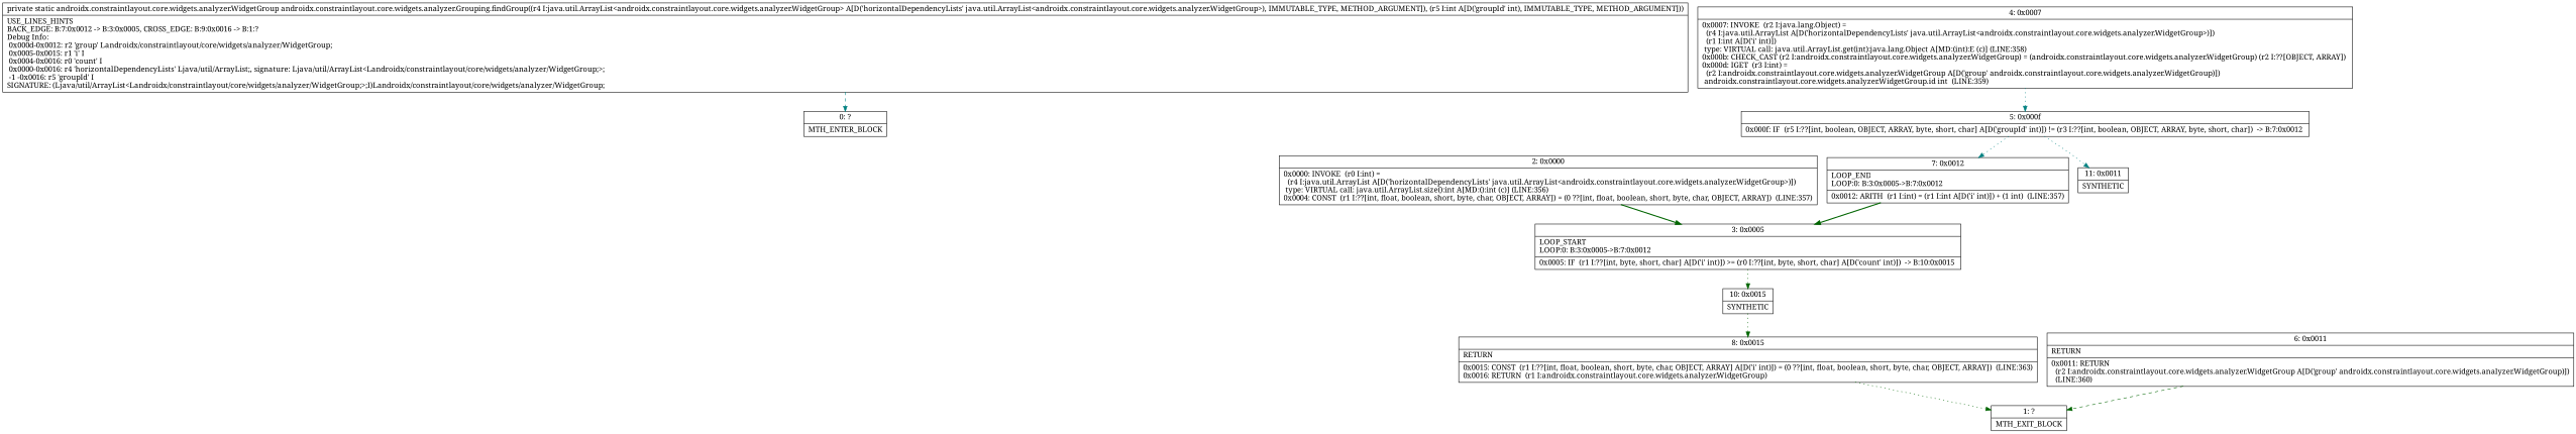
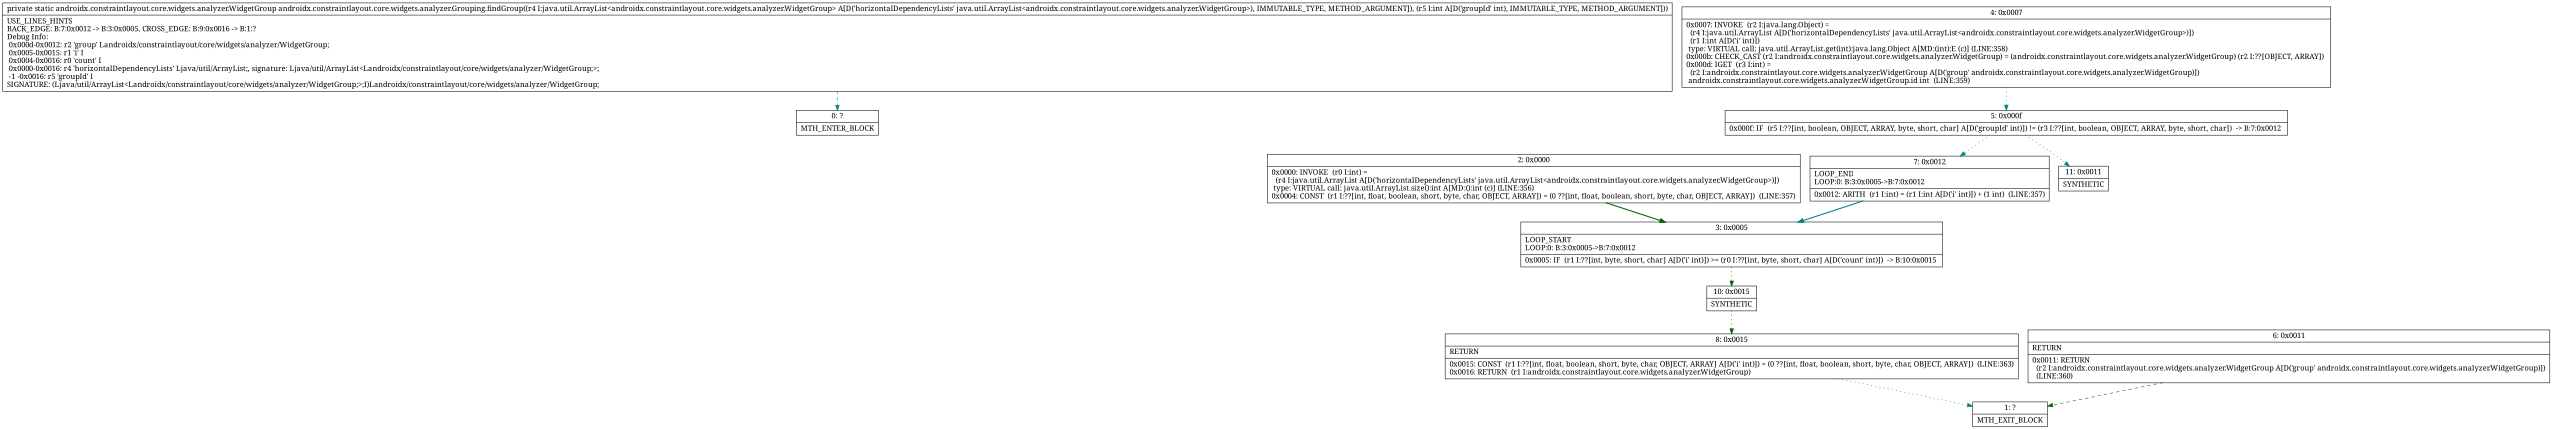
  digraph {
    fontname="Noto Serif"
    node [fontname="Noto Serif" shape=record]
    edge [color=teal fontname="Noto Serif" style=dotted]
    n1 [label="{0\:\ ?|MTH_ENTER_BLOCK\l}"]
    n2 [label="{2\:\ 0x0000|0x0000: INVOKE  (r0 I:int) = \l  (r4 I:java.util.ArrayList A[D('horizontalDependencyLists' java.util.ArrayList\<androidx.constraintlayout.core.widgets.analyzer.WidgetGroup\>)])\l type: VIRTUAL call: java.util.ArrayList.size():int A[MD:():int (c)] (LINE:356)\l0x0004: CONST  (r1 I:??[int, float, boolean, short, byte, char, OBJECT, ARRAY]) = (0 ??[int, float, boolean, short, byte, char, OBJECT, ARRAY])  (LINE:357)\l}"]
    n3 [label="{3\:\ 0x0005|LOOP_START\lLOOP:0: B:3:0x0005\-\>B:7:0x0012\l|0x0005: IF  (r1 I:??[int, byte, short, char] A[D('i' int)]) \>= (r0 I:??[int, byte, short, char] A[D('count' int)])  \-\> B:10:0x0015 \l}"]
    n4 [label="{10\:\ 0x0015|SYNTHETIC\l}"]
    n5 [label="{4\:\ 0x0007|0x0007: INVOKE  (r2 I:java.lang.Object) = \l  (r4 I:java.util.ArrayList A[D('horizontalDependencyLists' java.util.ArrayList\<androidx.constraintlayout.core.widgets.analyzer.WidgetGroup\>)])\l  (r1 I:int A[D('i' int)])\l type: VIRTUAL call: java.util.ArrayList.get(int):java.lang.Object A[MD:(int):E (c)] (LINE:358)\l0x000b: CHECK_CAST (r2 I:androidx.constraintlayout.core.widgets.analyzer.WidgetGroup) = (androidx.constraintlayout.core.widgets.analyzer.WidgetGroup) (r2 I:??[OBJECT, ARRAY]) \l0x000d: IGET  (r3 I:int) = \l  (r2 I:androidx.constraintlayout.core.widgets.analyzer.WidgetGroup A[D('group' androidx.constraintlayout.core.widgets.analyzer.WidgetGroup)])\l androidx.constraintlayout.core.widgets.analyzer.WidgetGroup.id int  (LINE:359)\l}"]
    n6 [label="{5\:\ 0x000f|0x000f: IF  (r5 I:??[int, boolean, OBJECT, ARRAY, byte, short, char] A[D('groupId' int)]) != (r3 I:??[int, boolean, OBJECT, ARRAY, byte, short, char])  \-\> B:7:0x0012 \l}"]
    n7 [label="{8\:\ 0x0015|RETURN\l|0x0015: CONST  (r1 I:??[int, float, boolean, short, byte, char, OBJECT, ARRAY] A[D('i' int)]) = (0 ??[int, float, boolean, short, byte, char, OBJECT, ARRAY])  (LINE:363)\l0x0016: RETURN  (r1 I:androidx.constraintlayout.core.widgets.analyzer.WidgetGroup) \l}"]
    n8 [label="{7\:\ 0x0012|LOOP_END\lLOOP:0: B:3:0x0005\-\>B:7:0x0012\l|0x0012: ARITH  (r1 I:int) = (r1 I:int A[D('i' int)]) + (1 int)  (LINE:357)\l}"]
    n9 [label="{11\:\ 0x0011|SYNTHETIC\l}"]
    n10 [label="{6\:\ 0x0011|RETURN\l|0x0011: RETURN  \l  (r2 I:androidx.constraintlayout.core.widgets.analyzer.WidgetGroup A[D('group' androidx.constraintlayout.core.widgets.analyzer.WidgetGroup)])\l  (LINE:360)\l}"]
    n11 [label="{1\:\ ?|MTH_EXIT_BLOCK\l}"]
    n12 [label="{private static androidx.constraintlayout.core.widgets.analyzer.WidgetGroup androidx.constraintlayout.core.widgets.analyzer.Grouping.findGroup((r4 I:java.util.ArrayList\<androidx.constraintlayout.core.widgets.analyzer.WidgetGroup\> A[D('horizontalDependencyLists' java.util.ArrayList\<androidx.constraintlayout.core.widgets.analyzer.WidgetGroup\>), IMMUTABLE_TYPE, METHOD_ARGUMENT]), (r5 I:int A[D('groupId' int), IMMUTABLE_TYPE, METHOD_ARGUMENT]))  | USE_LINES_HINTS\lBACK_EDGE: B:7:0x0012 \-\> B:3:0x0005, CROSS_EDGE: B:9:0x0016 \-\> B:1:?\lDebug Info:\l  0x000d\-0x0012: r2 'group' Landroidx\/constraintlayout\/core\/widgets\/analyzer\/WidgetGroup;\l  0x0005\-0x0015: r1 'i' I\l  0x0004\-0x0016: r0 'count' I\l  0x0000\-0x0016: r4 'horizontalDependencyLists' Ljava\/util\/ArrayList;, signature: Ljava\/util\/ArrayList\<Landroidx\/constraintlayout\/core\/widgets\/analyzer\/WidgetGroup;\>;\l  \-1 \-0x0016: r5 'groupId' I\lSIGNATURE: (Ljava\/util\/ArrayList\<Landroidx\/constraintlayout\/core\/widgets\/analyzer\/WidgetGroup;\>;I)Landroidx\/constraintlayout\/core\/widgets\/analyzer\/WidgetGroup;\l}"]
    n2 -> n3 [color=darkgreen style=bold]
    n3 -> n4 [color=darkgreen]
    n4 -> n7 [color=darkgreen]
    n5 -> n6
    n6 -> n8
    n6 -> n9
-   n7 -> n11 [color=darkgreen]
-   n8 -> n3 [color=darkgreen style=bold]
+   n7 -> n11
+   n8 -> n3 [style=bold]
    n10 -> n11 [color=darkgreen style=dashed]
    n12 -> n1 [style=dashed]
  }
